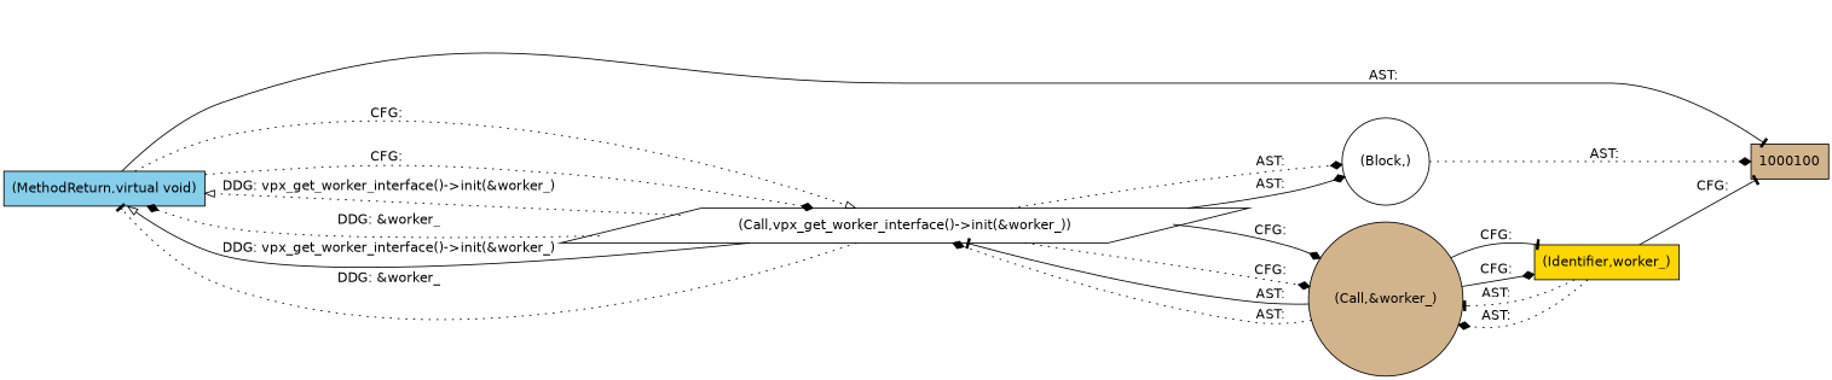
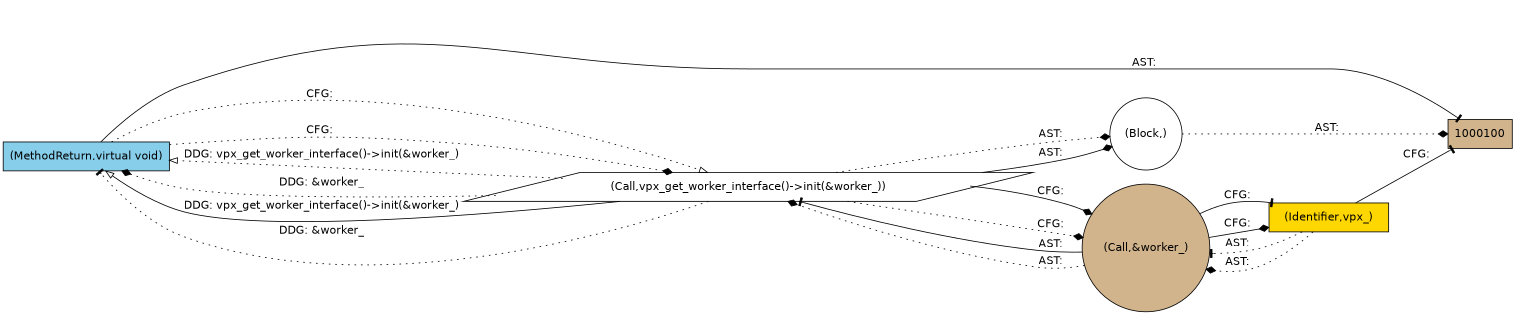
  digraph {
    fontname="DejaVu Sans"
    rankdir=LR
    node [fillcolor=white fontname="DejaVu Sans" shape=box style=filled]
    edge [arrowhead=diamond fontname="DejaVu Sans" style=dotted]
    n1 [label="(Block,)" shape=circle]
    1000100 [fillcolor=tan]
    n3 [fillcolor=skyblue label="(MethodReturn,virtual void)"]
    n4 [label="(Call,vpx_get_worker_interface()->init(&worker_))" shape=parallelogram]
    n5 [fillcolor=tan label="(Call,&worker_)" shape=circle]
-   n6 [fillcolor=gold label="(Identifier,worker_)"]
+   n6 [fillcolor=gold label="(Identifier,vpx_)"]
    n1 -> 1000100 [label="AST: "]
    n3 -> 1000100 [arrowhead=tee label="AST: " style=solid]
    n3 -> n4 [arrowhead=onormal label="CFG: "]
    n3 -> n4 [label="CFG: "]
    n4 -> n1 [label="AST: "]
    n4 -> n1 [label="AST: " style=solid]
    n4 -> n3 [arrowhead=onormal label="DDG: vpx_get_worker_interface()->init(&worker_)"]
    n4 -> n3 [label="DDG: &worker_"]
    n4 -> n3 [arrowhead=onormal label="DDG: vpx_get_worker_interface()->init(&worker_)" style=solid]
    n4 -> n3 [arrowhead=tee label="DDG: &worker_"]
    n4 -> n5 [label="CFG: " style=solid]
    n4 -> n5 [label="CFG: "]
    n5 -> n4 [arrowhead=tee label="AST: " style=solid]
    n5 -> n4 [label="AST: "]
    n5 -> n6 [arrowhead=tee label="CFG: " style=solid]
    n5 -> n6 [label="CFG: " style=solid]
    n6 -> 1000100 [arrowhead=tee label="CFG: " style=solid]
    n6 -> n5 [arrowhead=tee label="AST: "]
    n6 -> n5 [label="AST: "]
  }
